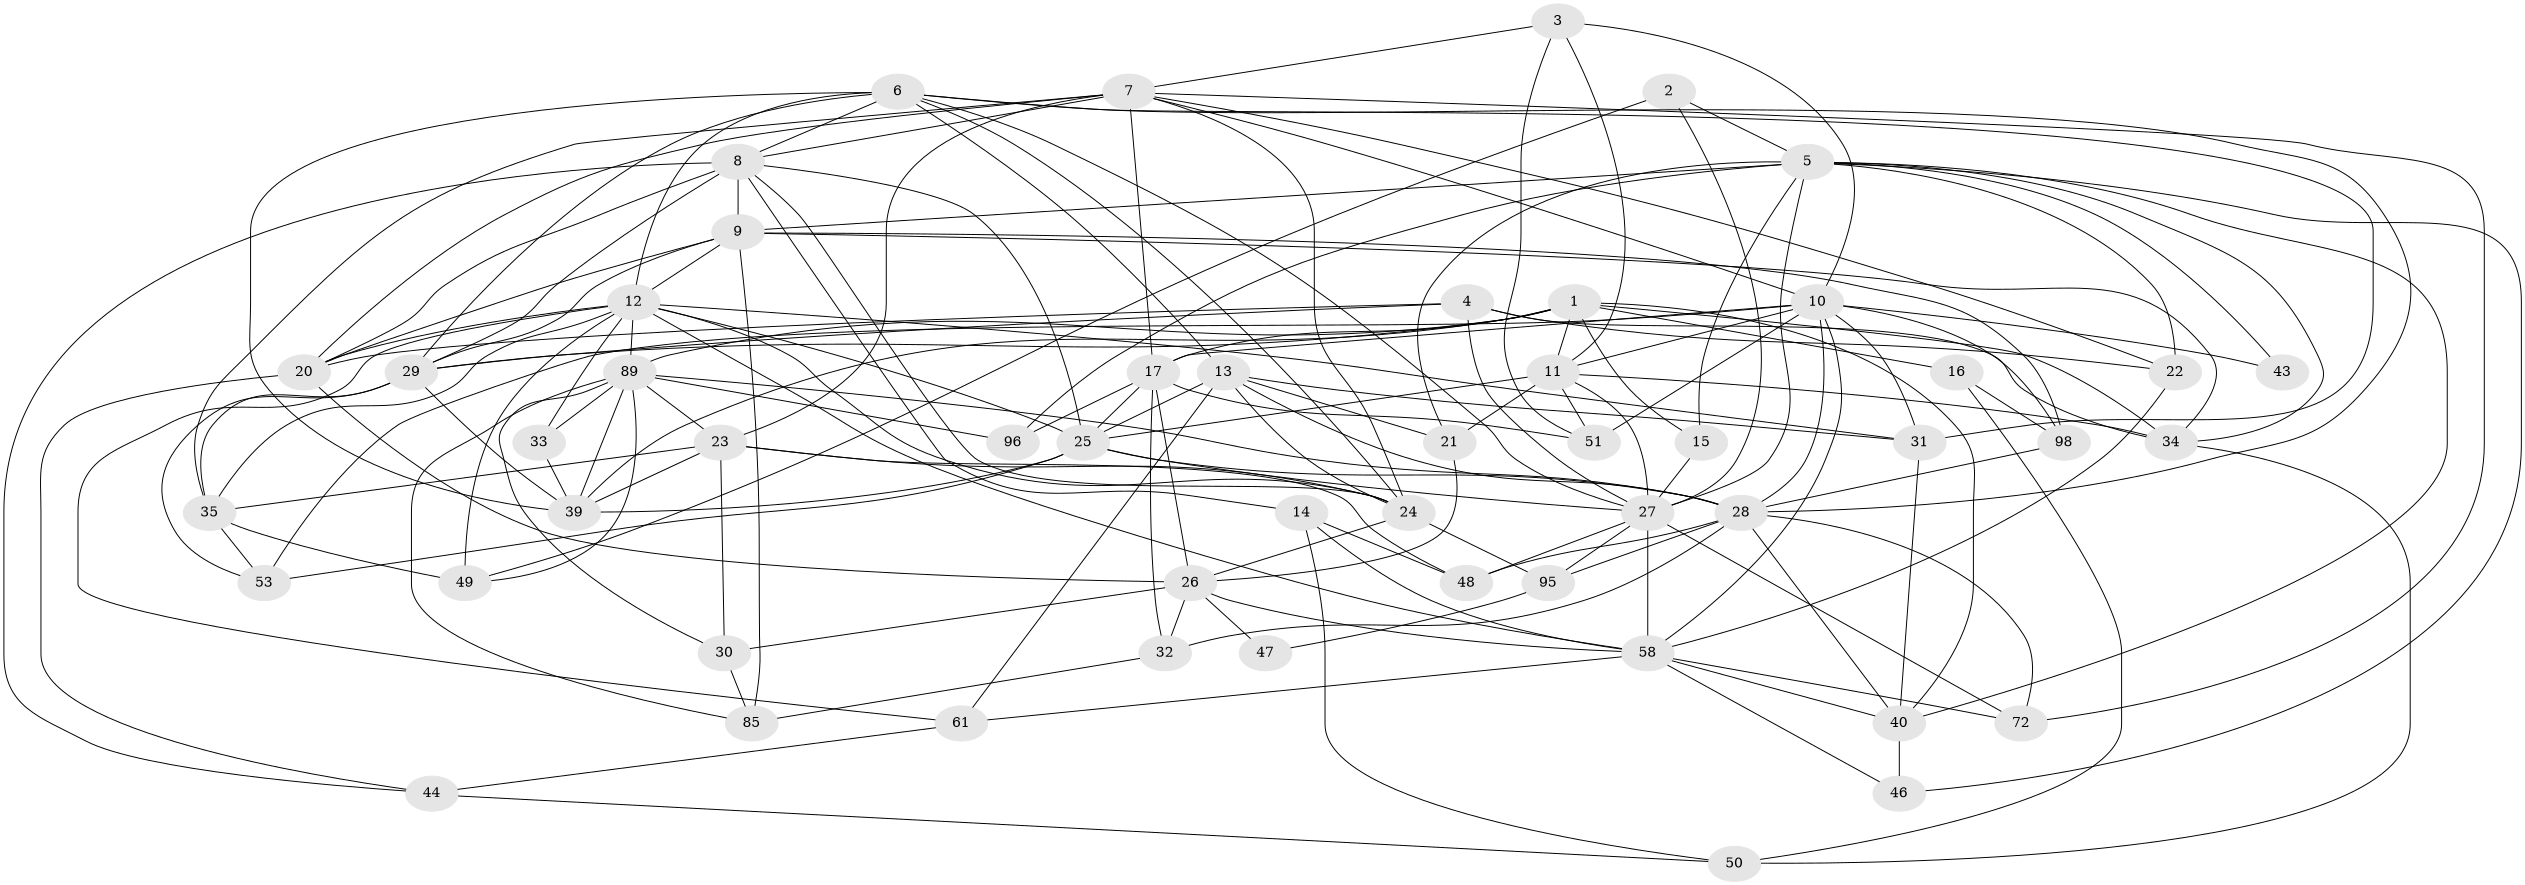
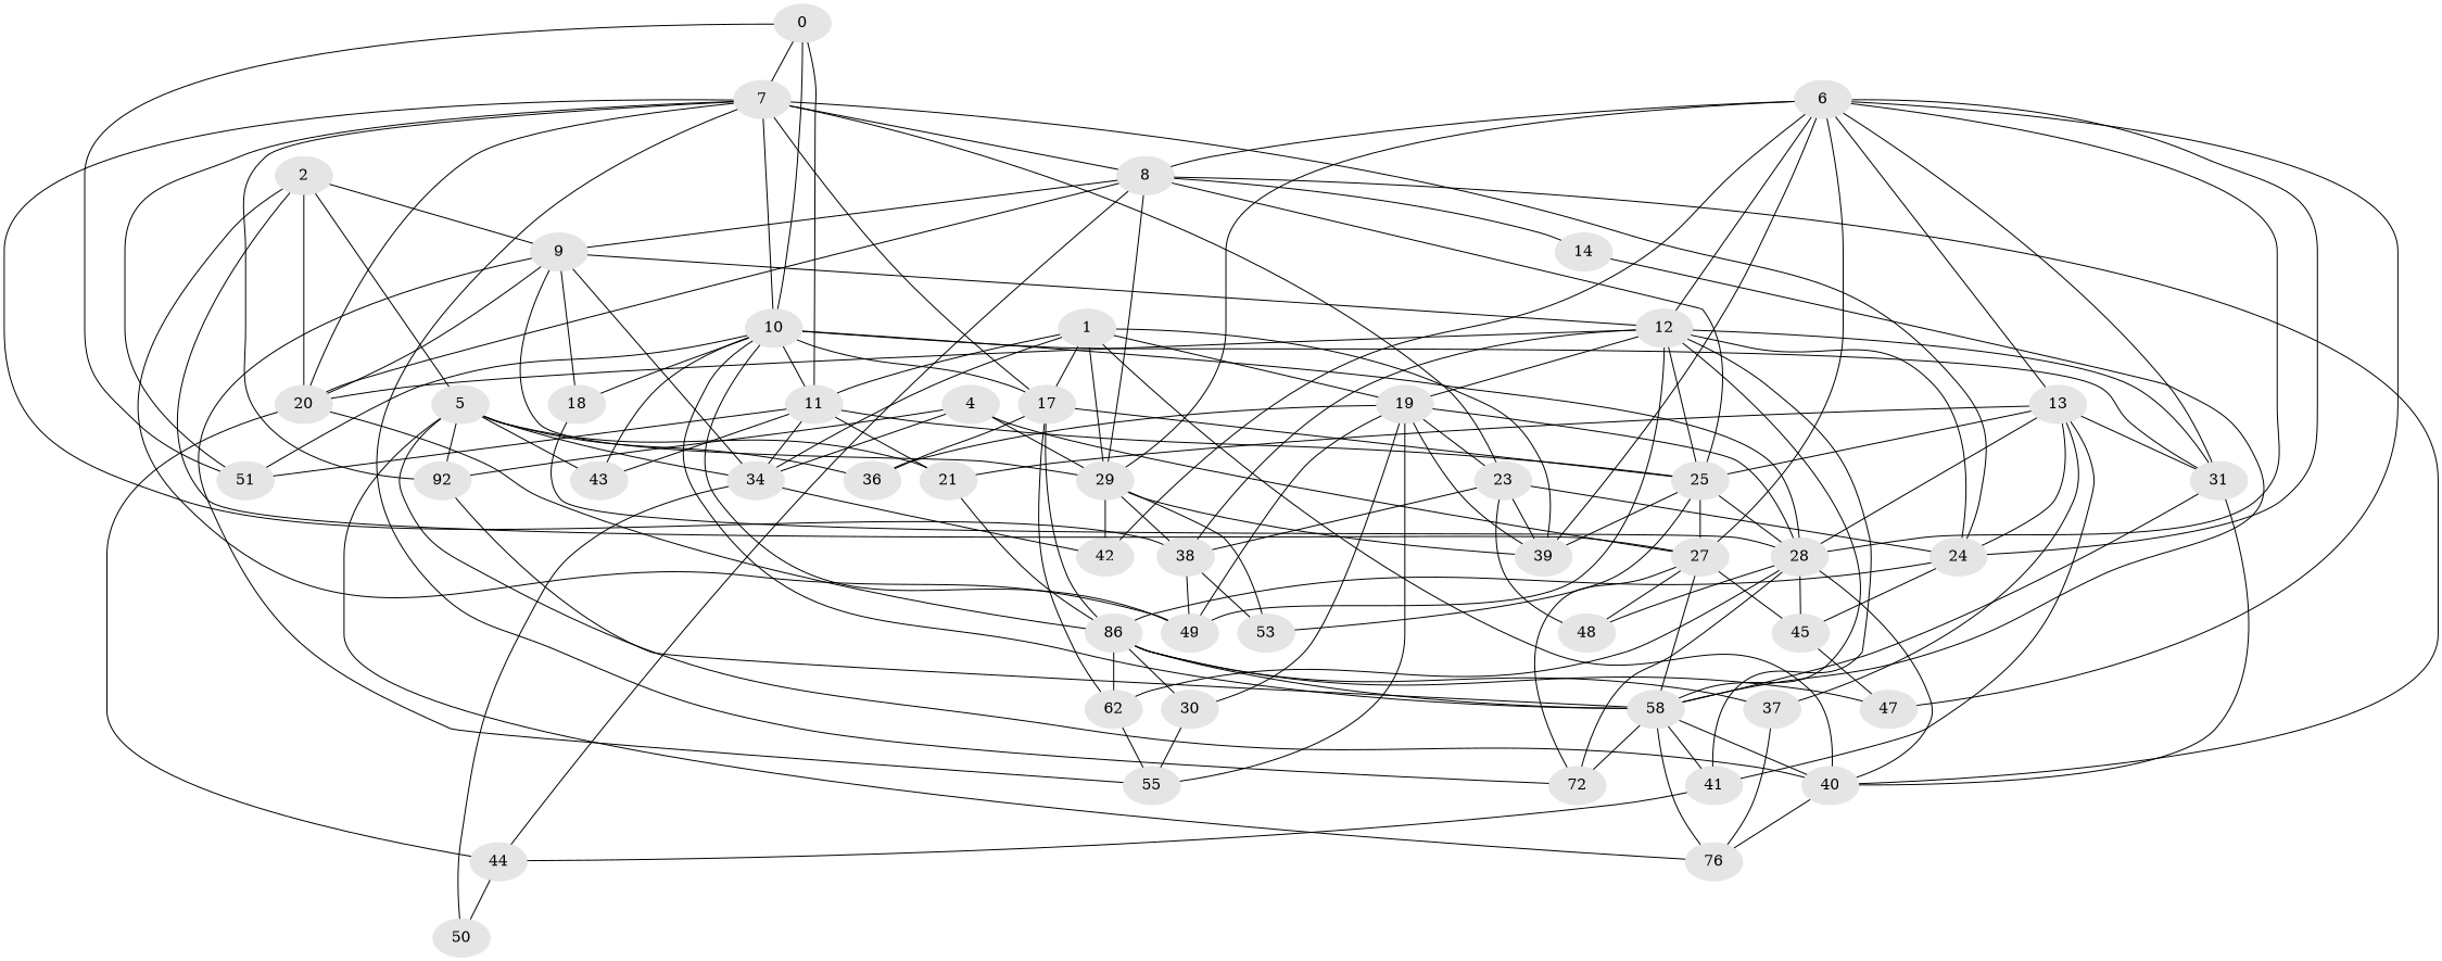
  graph {
    node [color=gray90 style=filled]
    edge [weight=1.0]
    1
    11
-   15
-   16
    17
-   19 [label=89]
+   19
    29
    34
    39
    40
    51
    21
    43
    25
    27
-   18 [label=98]
+   18
    50
-   36 [label=96]
-   26
-   32
+   36
+   26 [label=86]
+   32 [label=62]
    49
    28
    23
-   55 [label=85]
-   33
+   55
    30
-   35
+   42
+   35 [label=38]
    53
-   46
+   46 [label=76]
    2
    5
    20
-   22
+   22 [label=92]
    9
    44
    n37 [label=72]
    n38 [label=58]
    48
-   45 [label=95]
-   3
+   45
+   3 [label=0]
    7
    10
    8
    24
    31
    4
    12
    6
    13
    47
    14
-   41 [label=61]
+   41
+   37
    1 -- 11
-   1 -- 15
-   1 -- 16 [weight=2.0]
    1 -- 17
    1 -- 19
    1 -- 29
    1 -- 34 [weight=2.0]
    1 -- 39
    1 -- 40 [weight=2.0]
    11 -- 34
    11 -- 51
    11 -- 21
-   11 -- 27 [weight=2.0]
+   11 -- 43 [weight=2.0]
    11 -- 25
-   15 -- 27 [weight=2.0]
-   16 -- 18
-   16 -- 50
    17 -- 25
    17 -- 36
    17 -- 26
    17 -- 32
    19 -- 39 [weight=2.0]
    19 -- 36
    19 -- 49
    19 -- 28
    19 -- 23
    19 -- 55
-   19 -- 33 [weight=2.0]
    19 -- 30
    29 -- 39 [weight=2.0]
+   29 -- 42 [weight=2.0]
    29 -- 35
    29 -- 53
    34 -- 50
+   34 -- 42
    40 -- 46
    21 -- 26
    25 -- 39
    25 -- 27
    25 -- 28
    25 -- 53
    27 -- n37
    27 -- n38 [weight=2.0]
    27 -- 48
    27 -- 45
    18 -- 28
    26 -- 32
    26 -- 30
    26 -- n38
    26 -- 47
+   26 -- 37 [weight=2.0]
    32 -- 55
    28 -- 40 [weight=2.0]
    28 -- 32
    28 -- n37
    28 -- 48
    28 -- 45
    23 -- 39
-   23 -- 30
    23 -- 35
    23 -- 48
    23 -- 24
-   33 -- 39
    30 -- 55
    35 -- 49
    35 -- 53
    2 -- 27
    2 -- 49
    2 -- 5
-   4 -- 20
-   5 -- 15
+   2 -- 20
    5 -- 34
    5 -- 40
    5 -- 21
    5 -- 43
-   5 -- 27
    5 -- 36 [weight=2.0]
    5 -- 46
    5 -- 22
-   5 -- 9
+   2 -- 9
    20 -- 26
    20 -- 44
    22 -- n38
    9 -- 29
    9 -- 34
    9 -- 18
    9 -- 55
    9 -- 20
    9 -- 12
    44 -- 50
    n38 -- 40
    n38 -- 46
    n38 -- n37
    n38 -- 41
    45 -- 47
    3 -- 11
    3 -- 51
    3 -- 7
    3 -- 10
    7 -- 17
-   17 -- 51
+   7 -- 51
    7 -- 23 [weight=2.0]
    7 -- 35
    7 -- 20
    7 -- 22
    7 -- n37
    7 -- 10
    7 -- 8
    7 -- 24
    10 -- 11 [weight=2.0]
    10 -- 17
    10 -- 51
    10 -- 43
    10 -- 18
    10 -- 28
-   10 -- 53
+   10 -- 49
    10 -- n38
    10 -- 31
    8 -- 29 [weight=2.0]
    8 -- 25
    8 -- 20 [weight=2.0]
    8 -- 9
    8 -- 44
-   8 -- 24
+   8 -- 40
    8 -- 14
    24 -- 26
    24 -- 45
    31 -- 40
+   31 -- n38
    4 -- 29
    4 -- 34
    4 -- 27
    4 -- 22
    12 -- 19
    12 -- 25
    12 -- 49
-   12 -- 33
    12 -- 35
    12 -- 20
    12 -- n38
    12 -- 24
    12 -- 31
    12 -- 41
    6 -- 29
    6 -- 39 [weight=2.0]
    6 -- 27
    6 -- 28
+   6 -- 42
    6 -- 8
    6 -- 24
    6 -- 31
    6 -- 12
    6 -- 13
+   6 -- 47
    13 -- 21
    13 -- 25
    13 -- 28
    13 -- 24
    13 -- 31
    13 -- 41
-   14 -- 50
+   13 -- 37
    14 -- n38
-   14 -- 48
    41 -- 44
+   37 -- 46
  }
